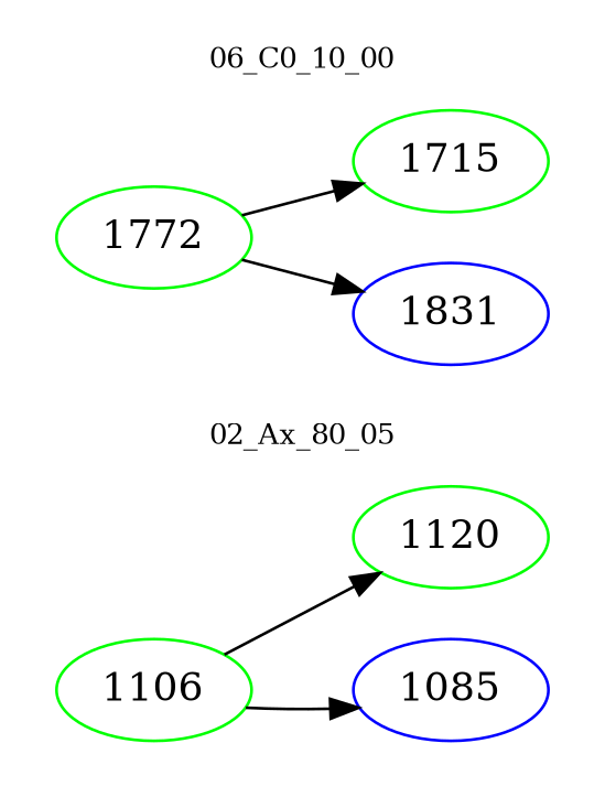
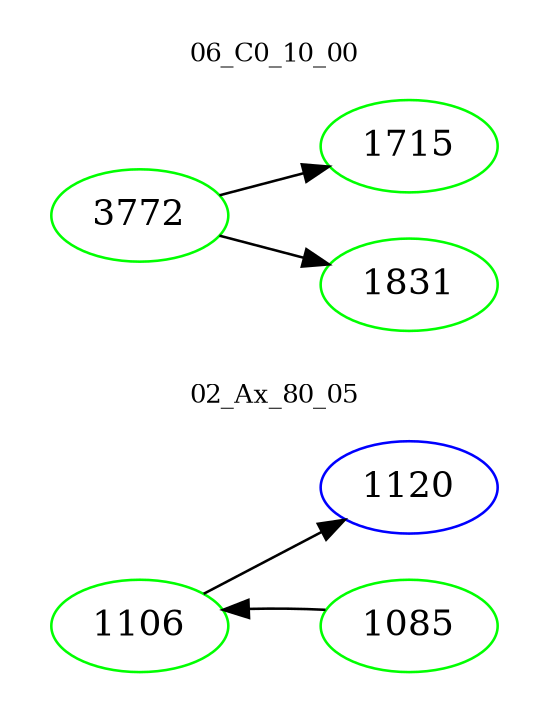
  digraph {
    rankdir=LR
    node [color=green]
    edge [color=black]
    n1 [label=1106]
-   n2 [color=blue label=1085]
-   n3 [label=1120]
-   n4 [label=1772]
-   n5 [color=blue label=1831]
+   n2 [label=1085]
+   n3 [color=blue label=1120]
+   n4 [label=3772]
+   n5 [label=1831]
    n6 [label=1715]
    subgraph cluster_1 {
      color=white
      fontsize=10
      label="02_Ax_80_05"
      n1
      n2
      n3
    }
    subgraph cluster_2 {
      color=white
      fontsize=10
      label="06_C0_10_00"
      n4
      n5
      n6
    }
-   n1 -> n2
+   n2 -> n1
    n1 -> n3
    n4 -> n5
    n4 -> n6
  }
